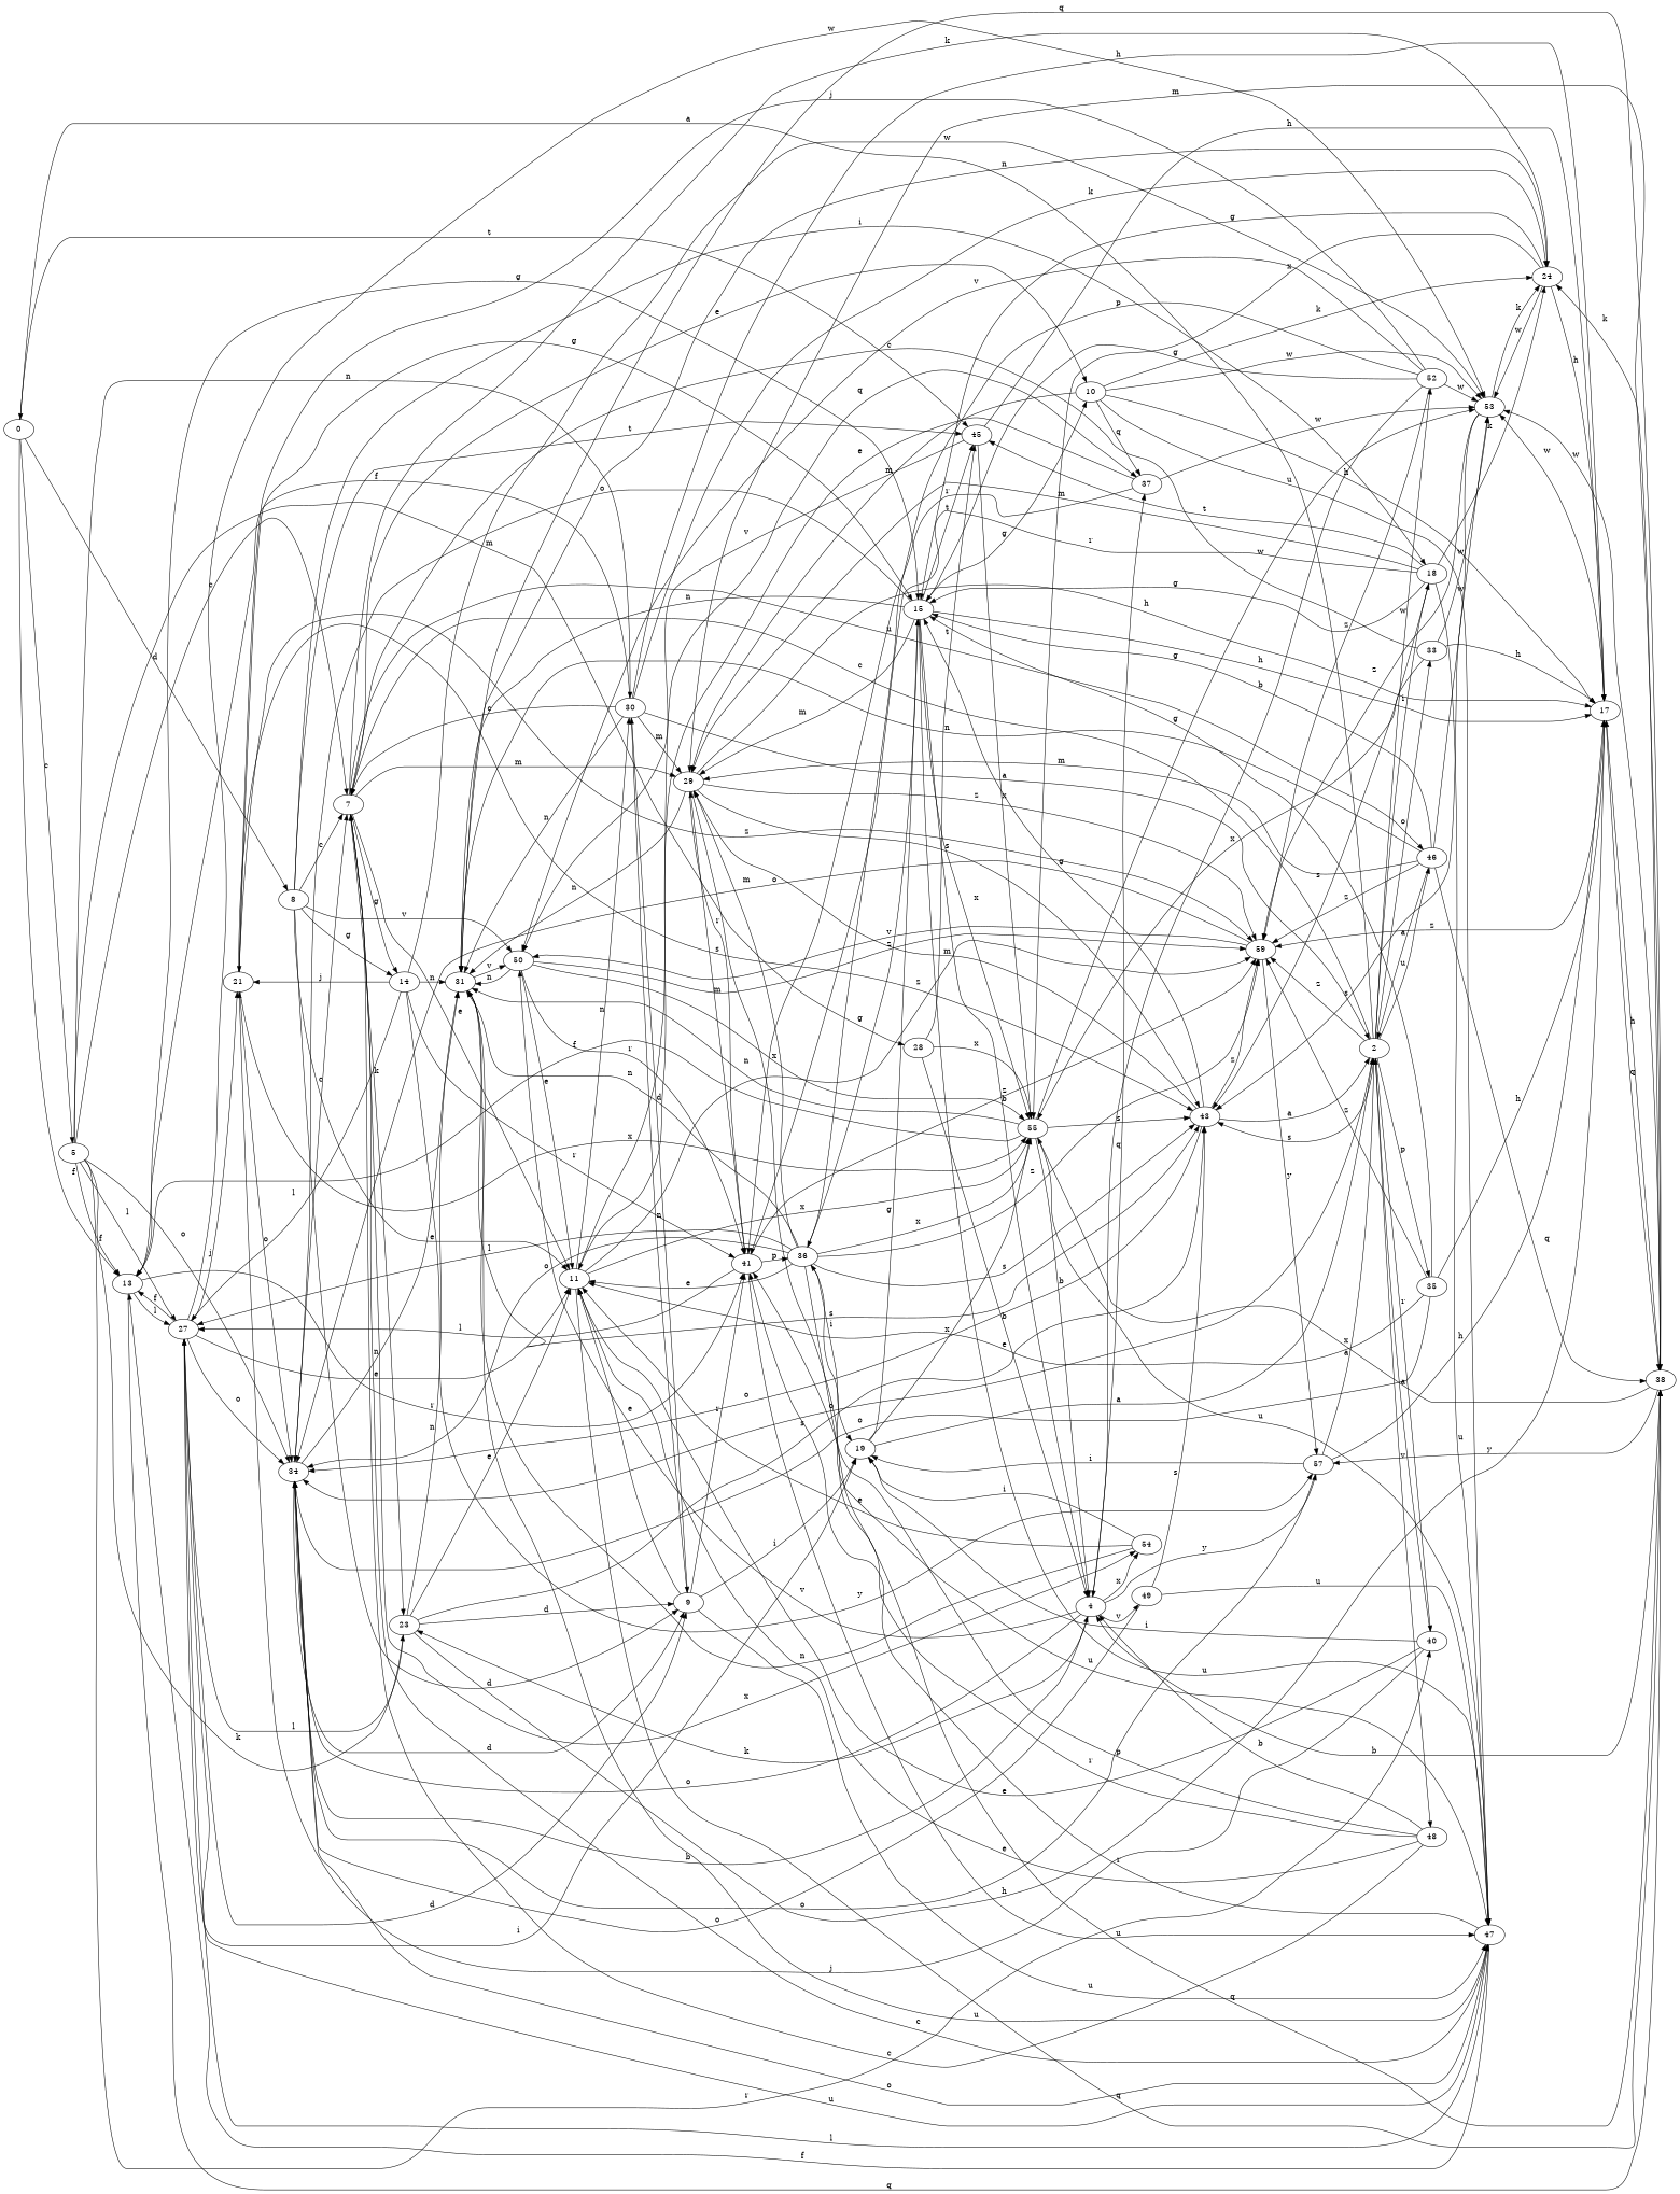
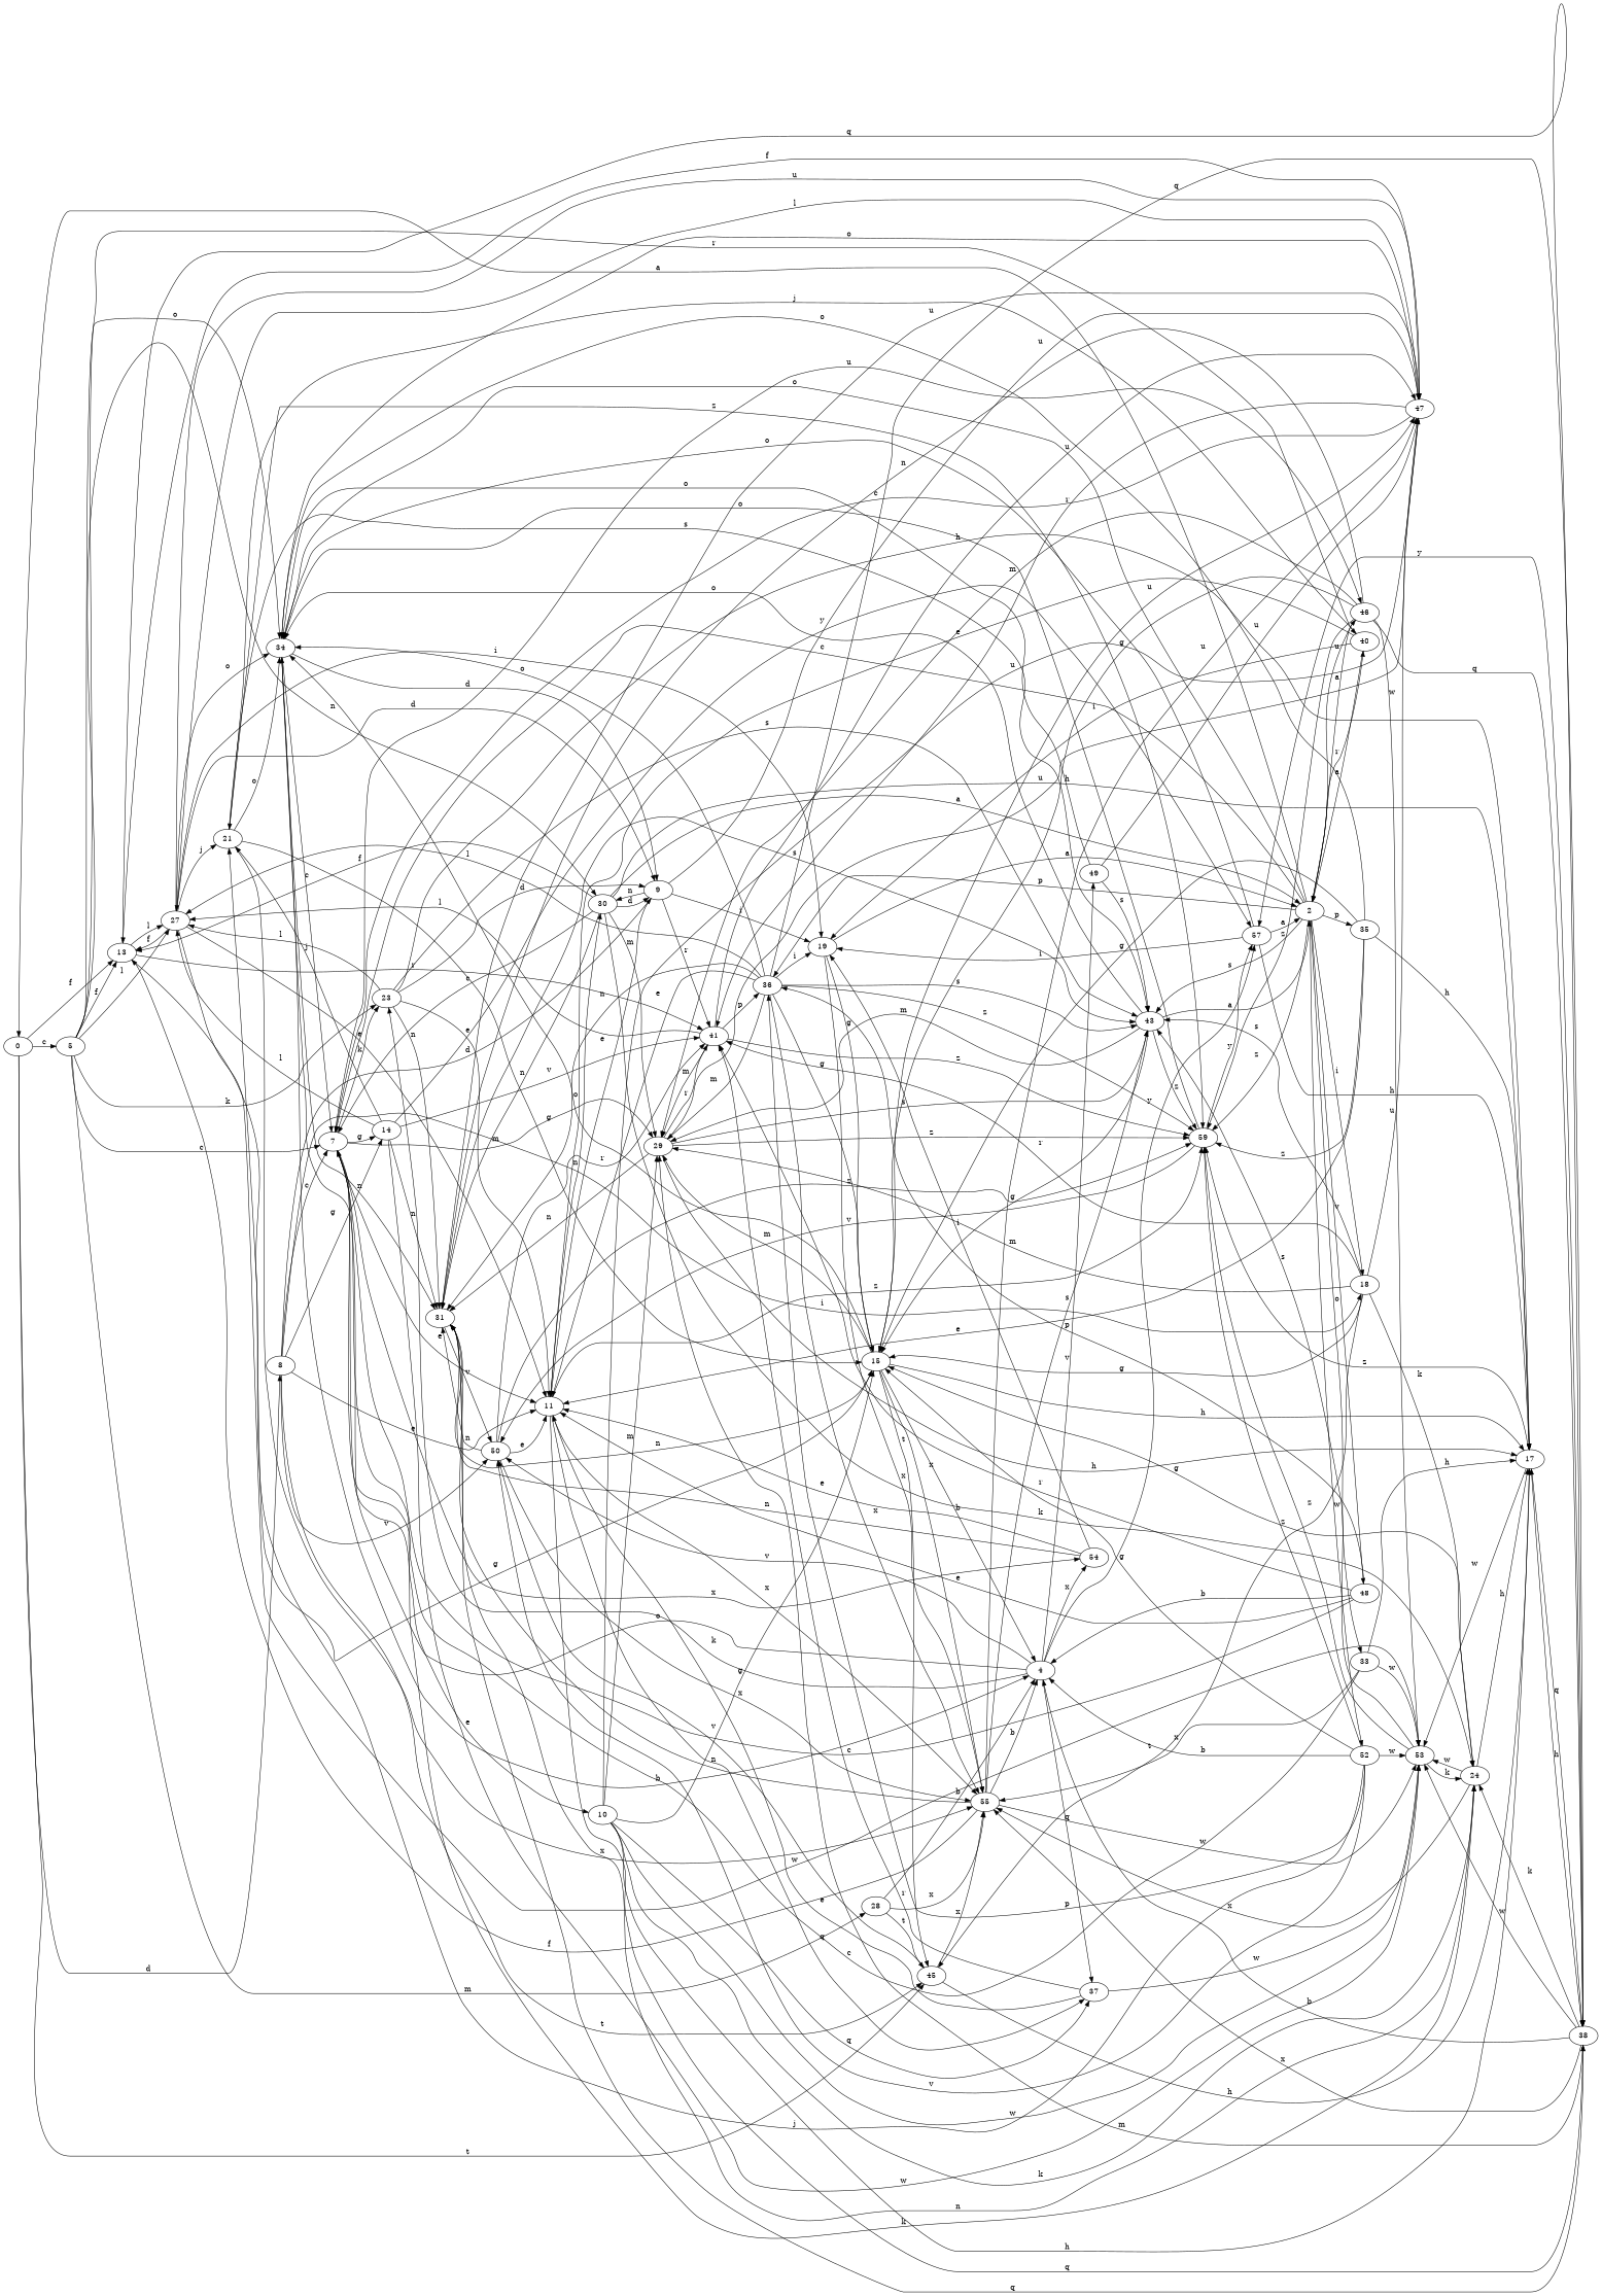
  strict digraph {
    rankdir=LR
    0
    5
    8
    13
    45
    7
    34
    40
    23
    27
    28
    30
    18
    50
    11
    14
    9
    41
    15
    38
    17
    55
    2
    33
    35
    36
    43
    46
    48
    52
    59
    54
    10
    24
    29
    47
    53
    4
    31
    19
    21
    57
    37
    49
    0 -> 5 [label=c]
    0 -> 8 [label=d]
    0 -> 13 [label=f]
    0 -> 45 [label=t]
    5 -> 13 [label=f]
    5 -> 7 [label=c]
    5 -> 34 [label=o]
    5 -> 40 [label=r]
    5 -> 23 [label=k]
    5 -> 27 [label=l]
    5 -> 28 [label=m]
    5 -> 30 [label=n]
    8 -> 45 [label=t]
    8 -> 7 [label=c]
    8 -> 18 [label=i]
    8 -> 50 [label=v]
    8 -> 11 [label=e]
    8 -> 14 [label=g]
    8 -> 9 [label=d]
    13 -> 27 [label=l]
    13 -> 41 [label=r]
    13 -> 15 [label=g]
    13 -> 38 [label=q]
    45 -> 50 [label=v]
    45 -> 17 [label=h]
    45 -> 55 [label=x]
    7 -> 23 [label=k]
    7 -> 11 [label=e]
    7 -> 14 [label=g]
    7 -> 46 [label=u]
    7 -> 54 [label=x]
    7 -> 10 [label=e]
    7 -> 24 [label=k]
    7 -> 29 [label=m]
    34 -> 7 [label=c]
    34 -> 9 [label=d]
    34 -> 4 [label=b]
    34 -> 31 [label=n]
    40 -> 11 [label=e]
    40 -> 2 [label=a]
    40 -> 19 [label=i]
    40 -> 21 [label=j]
    23 -> 27 [label=l]
    23 -> 11 [label=e]
    23 -> 9 [label=d]
    23 -> 17 [label=h]
    23 -> 43 [label=s]
    23 -> 31 [label=n]
    27 -> 13 [label=f]
    27 -> 34 [label=o]
    27 -> 11 [label=e]
    27 -> 9 [label=d]
    27 -> 47 [label=u]
    27 -> 53 [label=w]
    27 -> 19 [label=i]
    27 -> 21 [label=j]
    28 -> 45 [label=t]
    28 -> 55 [label=x]
    28 -> 4 [label=b]
    30 -> 13 [label=f]
    30 -> 7 [label=c]
    30 -> 9 [label=d]
    30 -> 17 [label=h]
    30 -> 2 [label=a]
    30 -> 24 [label=k]
    30 -> 29 [label=m]
    30 -> 31 [label=n]
    18 -> 45 [label=t]
    18 -> 41 [label=r]
    18 -> 15 [label=g]
    18 -> 43 [label=s]
    18 -> 24 [label=k]
    18 -> 29 [label=m]
    18 -> 47 [label=u]
    50 -> 11 [label=e]
    50 -> 41 [label=r]
    50 -> 55 [label=x]
    50 -> 59 [label=z]
    50 -> 31 [label=n]
    11 -> 30 [label=n]
    11 -> 38 [label=q]
    11 -> 55 [label=x]
    11 -> 59 [label=z]
    11 -> 37 [label=q]
    14 -> 27 [label=l]
-   14 -> 41 [label=r]
+   14 -> 41 [label=v]
    14 -> 53 [label=w]
    14 -> 31 [label=n]
    14 -> 21 [label=j]
    14 -> 57 [label=y]
    9 -> 30 [label=n]
    9 -> 11 [label=e]
    9 -> 41 [label=r]
    9 -> 47 [label=u]
    9 -> 19 [label=i]
    41 -> 27 [label=l]
    41 -> 36 [label=p]
    41 -> 59 [label=z]
    41 -> 29 [label=m]
    41 -> 47 [label=u]
    15 -> 45 [label=t]
    15 -> 34 [label=o]
    15 -> 17 [label=h]
    15 -> 55 [label=x]
    15 -> 29 [label=m]
    15 -> 47 [label=u]
    15 -> 4 [label=b]
    15 -> 31 [label=n]
    38 -> 17 [label=h]
    38 -> 55 [label=x]
    38 -> 24 [label=k]
    38 -> 29 [label=m]
    38 -> 53 [label=w]
    38 -> 4 [label=b]
    38 -> 57 [label=y]
    17 -> 38 [label=q]
    17 -> 59 [label=z]
    17 -> 53 [label=w]
    55 -> 13 [label=f]
    55 -> 43 [label=s]
    55 -> 47 [label=u]
    55 -> 53 [label=w]
    55 -> 4 [label=b]
    55 -> 31 [label=n]
    2 -> 0 [label=a]
    2 -> 7 [label=c]
    2 -> 34 [label=o]
    2 -> 40 [label=r]
    2 -> 18 [label=i]
    2 -> 33 [label=o]
    2 -> 35 [label=p]
+   2 -> 36 [label=p]
    2 -> 43 [label=s]
    2 -> 46 [label=u]
    2 -> 48 [label=v]
    2 -> 52 [label=w]
    2 -> 59 [label=z]
    33 -> 7 [label=c]
    33 -> 17 [label=h]
    33 -> 55 [label=x]
    33 -> 53 [label=w]
    35 -> 34 [label=o]
    35 -> 11 [label=e]
    35 -> 15 [label=g]
    35 -> 17 [label=h]
    35 -> 59 [label=z]
    36 -> 34 [label=o]
    36 -> 27 [label=l]
    36 -> 11 [label=e]
    36 -> 15 [label=g]
    36 -> 38 [label=q]
    36 -> 55 [label=x]
    36 -> 43 [label=s]
    36 -> 59 [label=z]
    36 -> 29 [label=m]
    36 -> 31 [label=n]
    36 -> 19 [label=i]
    43 -> 34 [label=o]
    43 -> 15 [label=g]
    43 -> 2 [label=a]
    43 -> 59 [label=z]
    43 -> 29 [label=m]
    46 -> 15 [label=g]
    46 -> 38 [label=q]
    46 -> 2 [label=a]
    46 -> 59 [label=z]
    46 -> 29 [label=m]
    46 -> 53 [label=w]
    46 -> 31 [label=n]
    48 -> 7 [label=c]
    48 -> 11 [label=e]
    48 -> 41 [label=r]
    48 -> 36 [label=p]
    48 -> 4 [label=b]
    52 -> 50 [label=v]
    52 -> 15 [label=g]
    52 -> 36 [label=p]
    52 -> 59 [label=z]
    52 -> 53 [label=w]
    52 -> 4 [label=b]
    52 -> 21 [label=j]
    59 -> 34 [label=o]
    59 -> 50 [label=v]
    59 -> 57 [label=y]
    54 -> 11 [label=e]
    54 -> 31 [label=n]
    54 -> 19 [label=i]
-   15 -> 10 [label=g]
+   10 -> 15 [label=g]
    10 -> 17 [label=h]
    10 -> 24 [label=k]
    10 -> 29 [label=m]
    10 -> 47 [label=u]
    10 -> 53 [label=w]
    10 -> 37 [label=q]
    24 -> 15 [label=g]
    24 -> 17 [label=h]
    24 -> 55 [label=x]
    24 -> 53 [label=w]
    24 -> 31 [label=n]
    29 -> 41 [label=r]
    29 -> 17 [label=h]
    29 -> 43 [label=s]
    29 -> 59 [label=z]
    29 -> 47 [label=u]
    29 -> 31 [label=n]
    47 -> 13 [label=f]
    47 -> 7 [label=c]
    47 -> 34 [label=o]
    47 -> 27 [label=l]
    47 -> 41 [label=r]
    53 -> 43 [label=s]
    53 -> 59 [label=z]
    53 -> 24 [label=k]
    4 -> 34 [label=o]
    4 -> 23 [label=k]
    4 -> 50 [label=v]
    4 -> 54 [label=x]
    4 -> 57 [label=y]
    4 -> 37 [label=q]
    4 -> 49 [label=v]
    31 -> 50 [label=v]
    31 -> 38 [label=q]
    31 -> 43 [label=s]
    31 -> 47 [label=u]
    19 -> 15 [label=g]
    19 -> 55 [label=x]
    19 -> 2 [label=a]
    21 -> 34 [label=o]
    21 -> 15 [label=g]
    21 -> 55 [label=x]
    21 -> 43 [label=s]
    21 -> 59 [label=z]
    57 -> 34 [label=o]
    57 -> 17 [label=h]
    57 -> 2 [label=a]
    57 -> 19 [label=i]
    37 -> 11 [label=e]
    37 -> 41 [label=r]
    37 -> 53 [label=w]
    49 -> 34 [label=o]
    49 -> 43 [label=s]
    49 -> 47 [label=u]
  }
